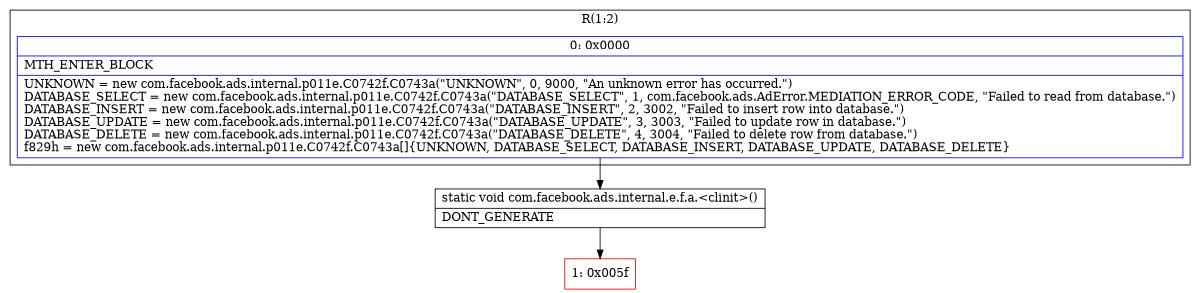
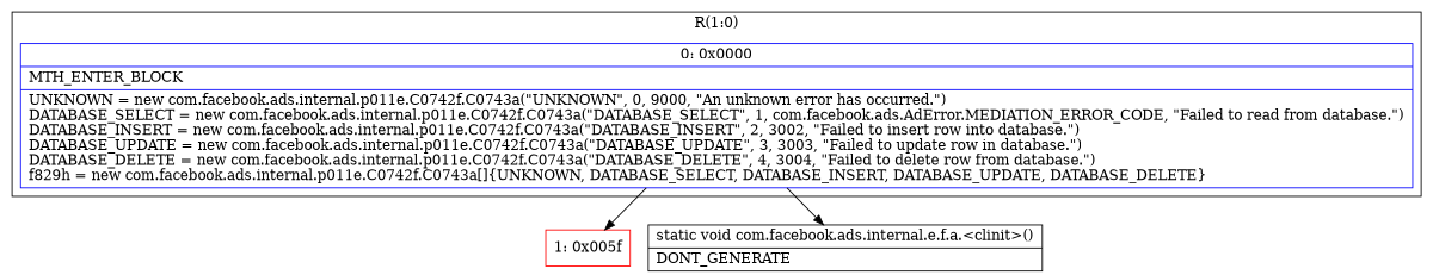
  digraph {
    node [shape=record]
    n1 [color=blue label="{0\:\ 0x0000|MTH_ENTER_BLOCK\l|UNKNOWN = new com.facebook.ads.internal.p011e.C0742f.C0743a(\"UNKNOWN\", 0, 9000, \"An unknown error has occurred.\")\lDATABASE_SELECT = new com.facebook.ads.internal.p011e.C0742f.C0743a(\"DATABASE_SELECT\", 1, com.facebook.ads.AdError.MEDIATION_ERROR_CODE, \"Failed to read from database.\")\lDATABASE_INSERT = new com.facebook.ads.internal.p011e.C0742f.C0743a(\"DATABASE_INSERT\", 2, 3002, \"Failed to insert row into database.\")\lDATABASE_UPDATE = new com.facebook.ads.internal.p011e.C0742f.C0743a(\"DATABASE_UPDATE\", 3, 3003, \"Failed to update row in database.\")\lDATABASE_DELETE = new com.facebook.ads.internal.p011e.C0742f.C0743a(\"DATABASE_DELETE\", 4, 3004, \"Failed to delete row from database.\")\lf829h = new com.facebook.ads.internal.p011e.C0742f.C0743a[]\{UNKNOWN, DATABASE_SELECT, DATABASE_INSERT, DATABASE_UPDATE, DATABASE_DELETE\}\l}"]
    n2 [color=red label="{1\:\ 0x005f}"]
    n3 [label="{static void com.facebook.ads.internal.e.f.a.\<clinit\>()  | DONT_GENERATE\l}"]
    subgraph cluster_1 {
-     label="R(1:2)"
+     label="R(1:0)"
      n1
    }
-   n3 -> n2
+   n1 -> n2
    n1 -> n3
  }
